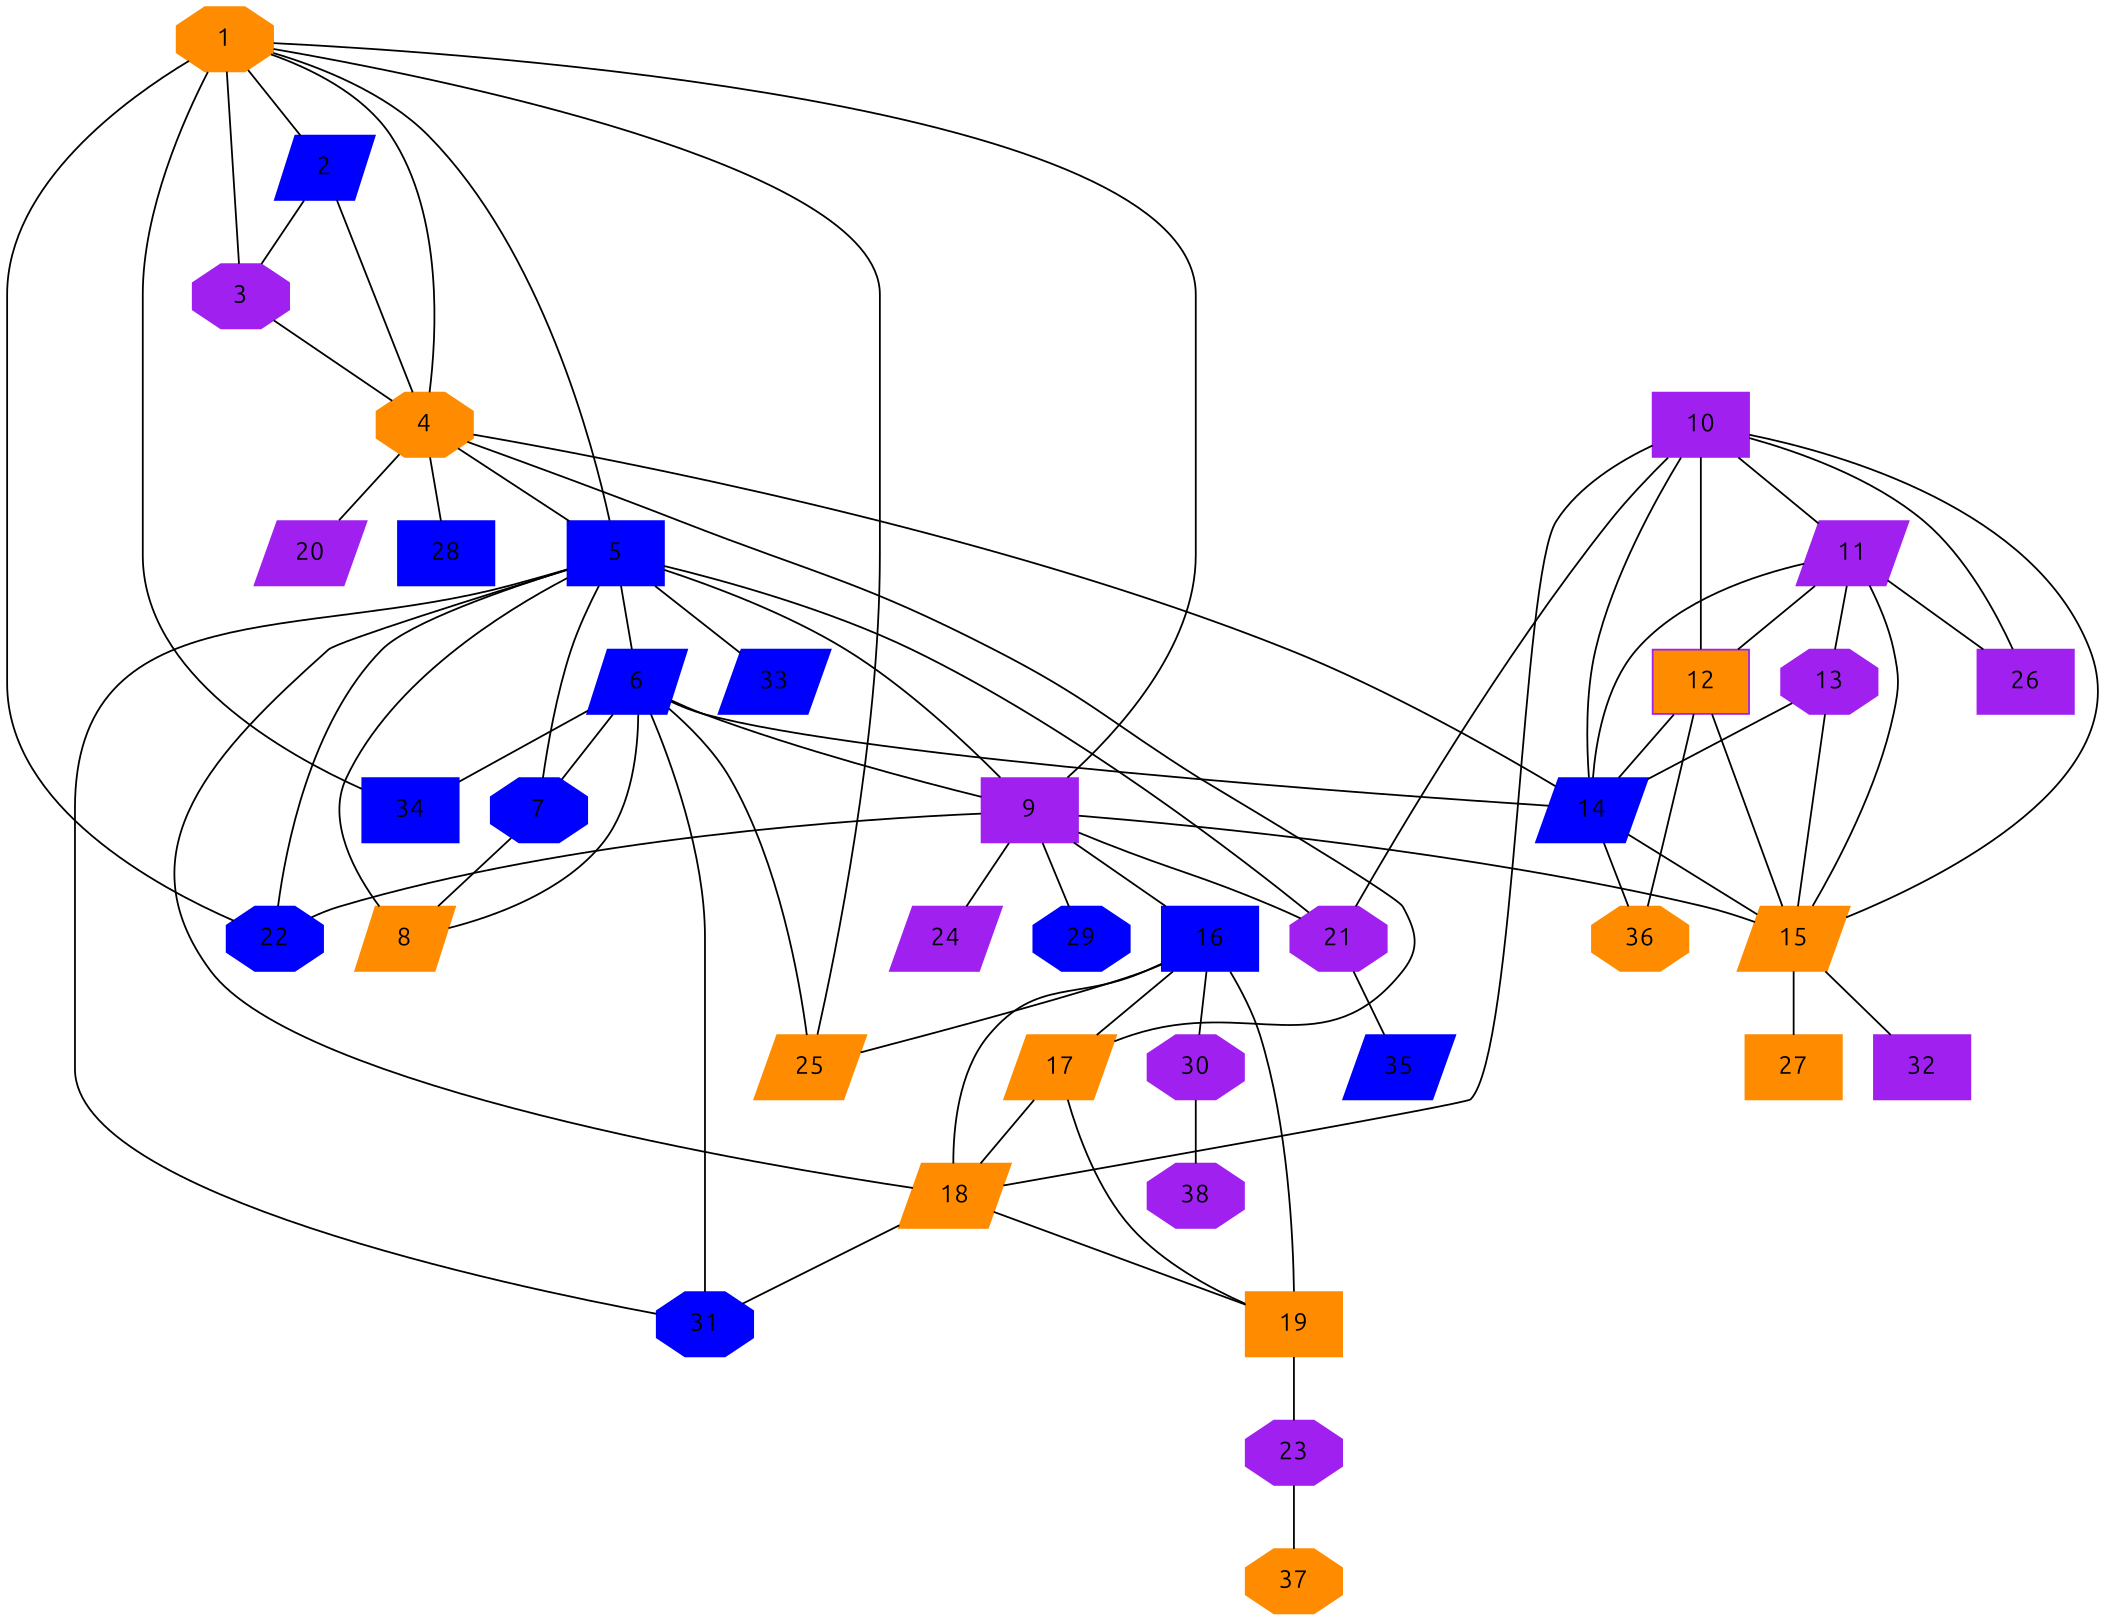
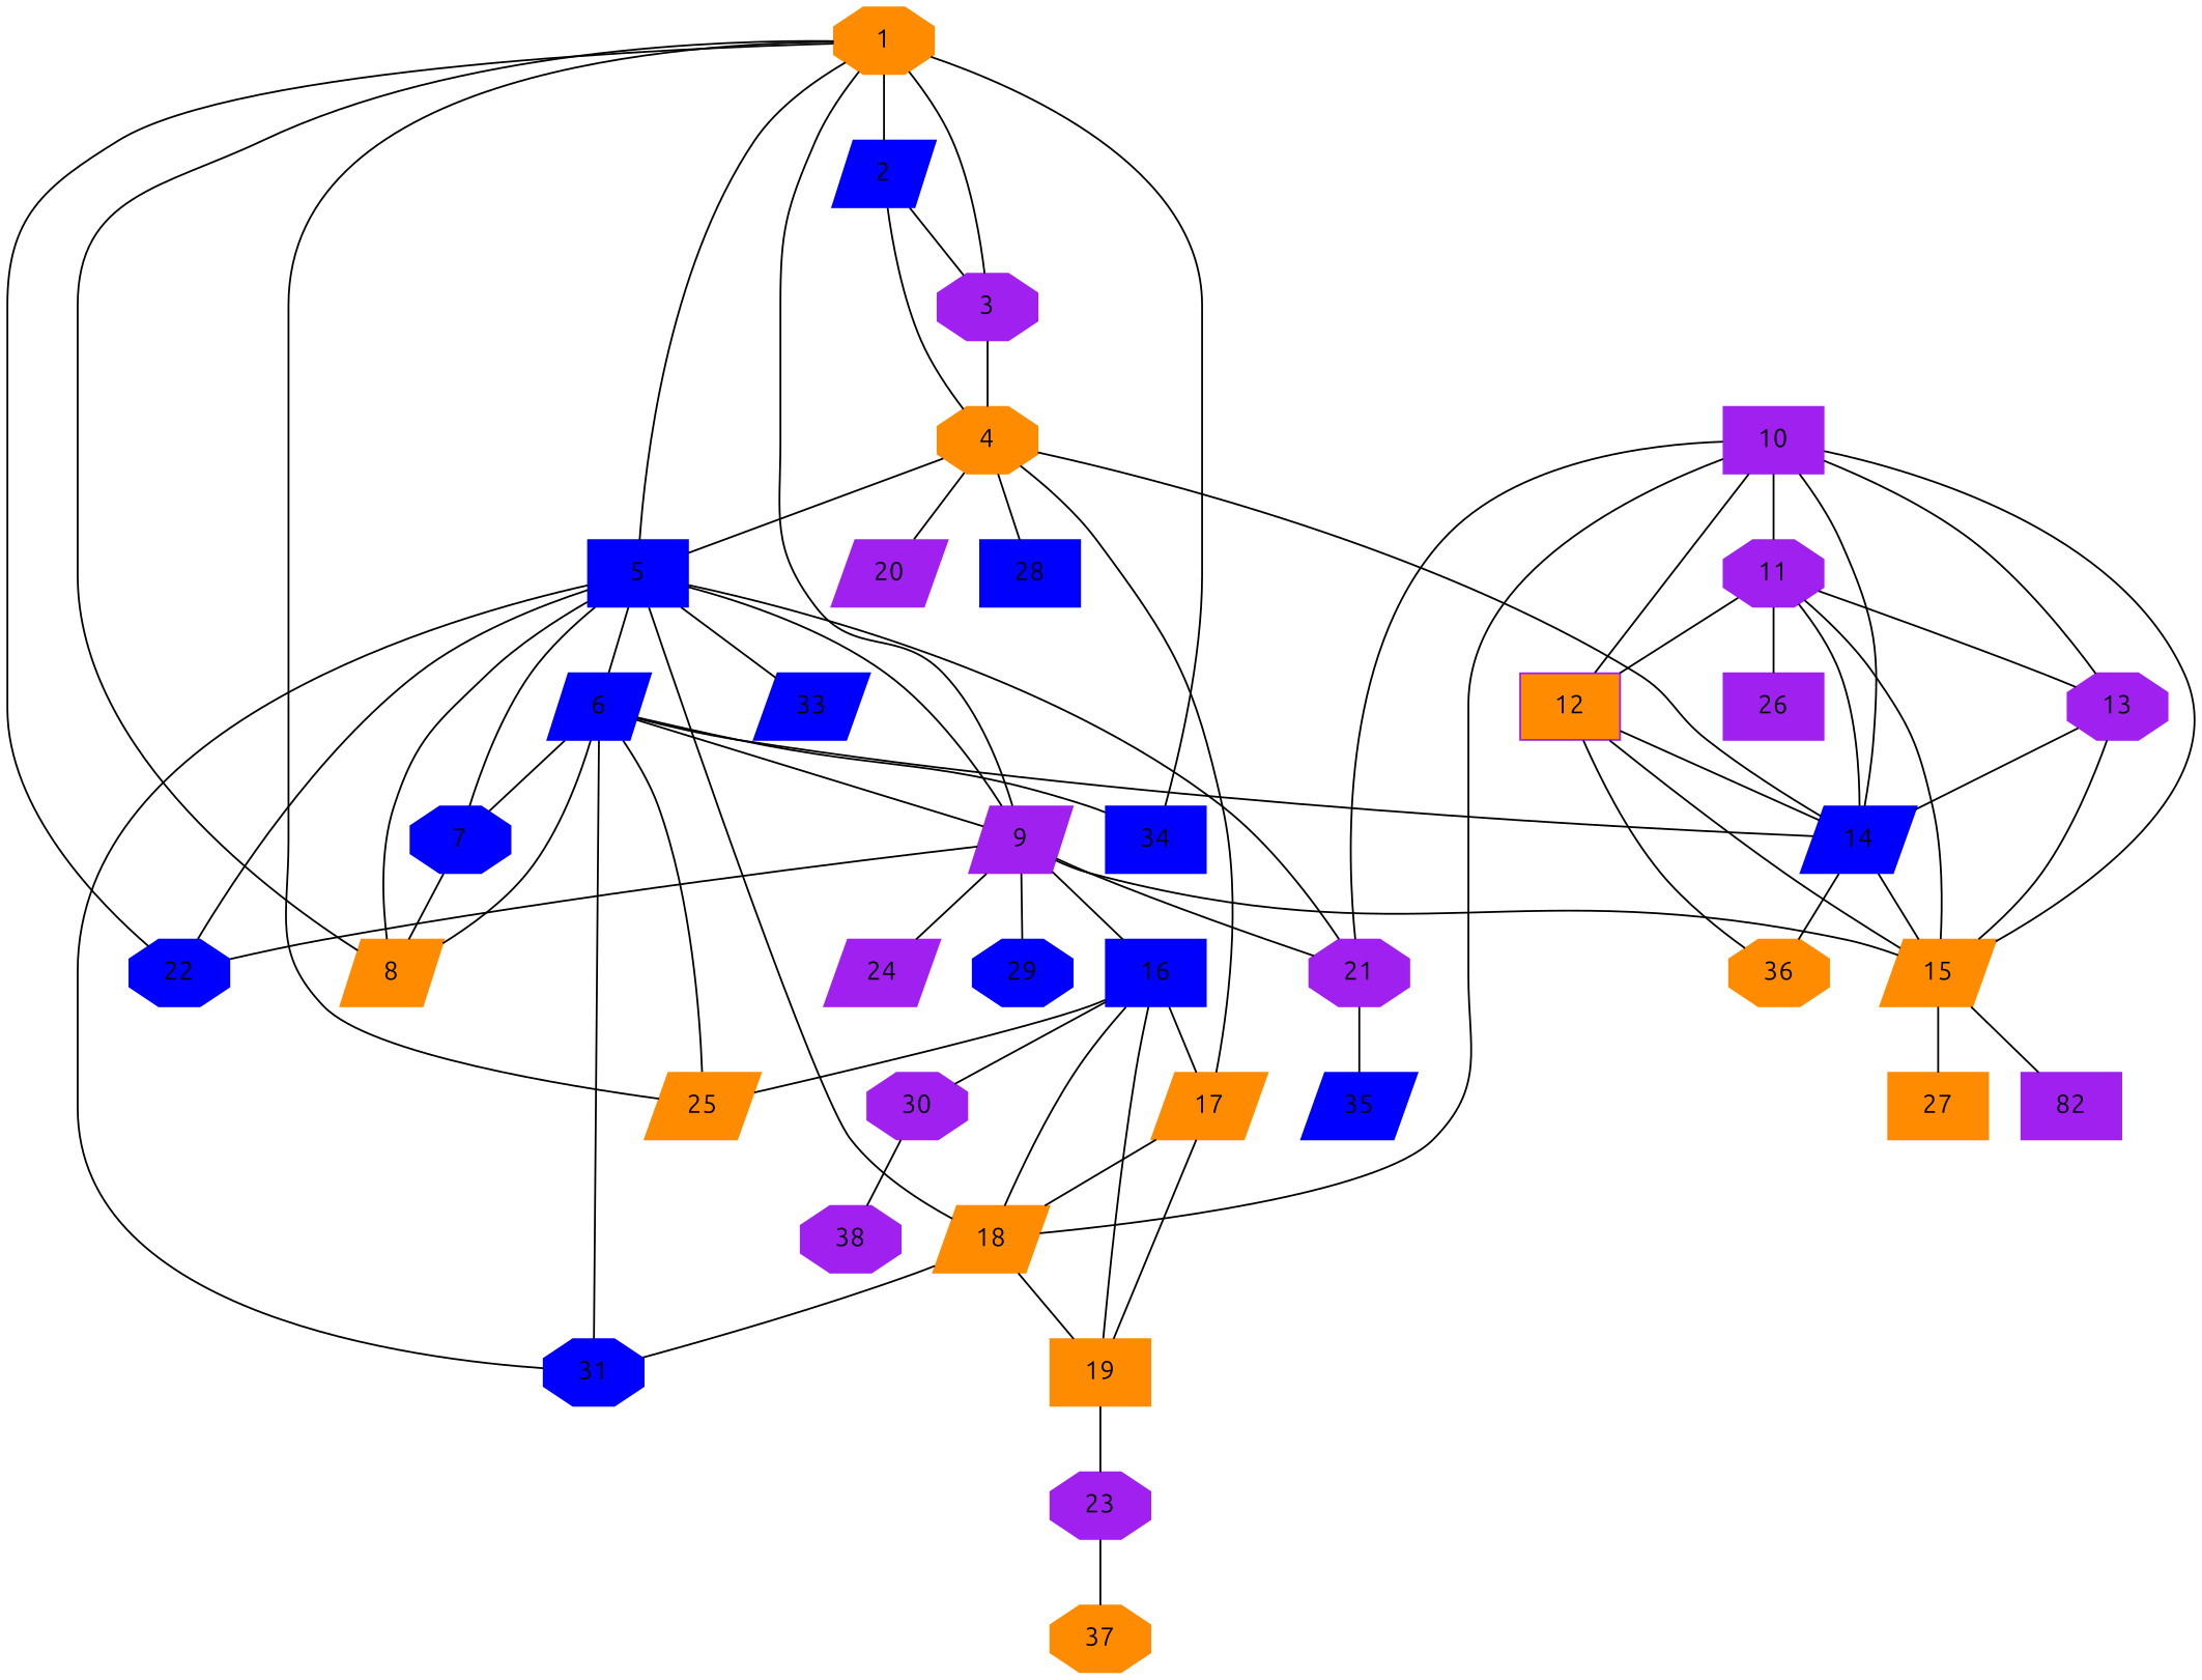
  graph {
    fontname=Ubuntu
    node [color=purple fontname=Ubuntu shape=octagon style=filled]
    edge [fontname=Ubuntu weight=1.0]
    1 [color=darkorange]
    2 [color=blue shape=parallelogram]
    3
    4 [color=darkorange]
    5 [color=blue shape=box]
-   9 [shape=box]
+   9 [shape=parallelogram]
    22 [color=blue]
    25 [color=darkorange shape=parallelogram]
    34 [color=blue shape=box]
    14 [color=blue shape=parallelogram]
    17 [color=darkorange shape=parallelogram]
    20 [shape=parallelogram]
    28 [color=blue shape=box]
    6 [color=blue shape=parallelogram]
    7 [color=blue]
    8 [color=darkorange shape=parallelogram]
    18 [color=darkorange shape=parallelogram]
    21
    31 [color=blue]
    33 [color=blue shape=parallelogram]
    15 [color=darkorange shape=parallelogram]
    16 [color=blue shape=box]
    24 [shape=parallelogram]
    29 [color=blue]
    36 [color=darkorange]
    19 [color=darkorange shape=box]
    35 [color=blue shape=parallelogram]
    27 [color=darkorange shape=box]
-   32 [shape=box]
+   32 [shape=box label=82]
    30
    10 [shape=box]
-   11 [shape=parallelogram]
+   11
    12 [fillcolor=darkorange shape=box]
    13
    26 [shape=box]
    23
    38
    37 [color=darkorange]
    1 -- 2 [weight=3.0]
    1 -- 3 [weight=3.0]
-   1 -- 4 [weight=3.0]
+   1 -- 8 [weight=3.0]
    1 -- 5
    1 -- 9
    1 -- 22 [weight=3.0]
    1 -- 25
    1 -- 34 [weight=4.0]
    2 -- 3
    2 -- 4
    3 -- 4
    4 -- 5
    4 -- 14
    4 -- 17
    4 -- 20
    4 -- 28
    5 -- 9
    5 -- 22
    5 -- 6 [weight=3.0]
    5 -- 7 [weight=3.0]
    5 -- 8 [weight=3.0]
    5 -- 18
    5 -- 21
    5 -- 31
    5 -- 33 [weight=6.0]
    9 -- 22
    9 -- 21 [weight=3.0]
    9 -- 15
    9 -- 16
    9 -- 24
    9 -- 29
    14 -- 15
    14 -- 36
    17 -- 18
    17 -- 19
    6 -- 9 [weight=2.0]
    6 -- 25 [weight=3.0]
    6 -- 34
    6 -- 14
    6 -- 7
    6 -- 8
    6 -- 31
    7 -- 8
    18 -- 31
    18 -- 19
    21 -- 35
    15 -- 27 [weight=3.0]
    15 -- 32
    16 -- 25
    16 -- 17 [weight=3.0]
    16 -- 18 [weight=3.0]
    16 -- 19 [weight=3.0]
    16 -- 30
    19 -- 23
    30 -- 38
    10 -- 14
    10 -- 18
    10 -- 21
    10 -- 15
    10 -- 11
    10 -- 12
-   10 -- 26
+   10 -- 13
    11 -- 14
    11 -- 15
    11 -- 12
    11 -- 13
    11 -- 26 [weight=3.0]
    12 -- 14
    12 -- 15
    12 -- 36
    13 -- 14
    13 -- 15
    23 -- 37
  }
